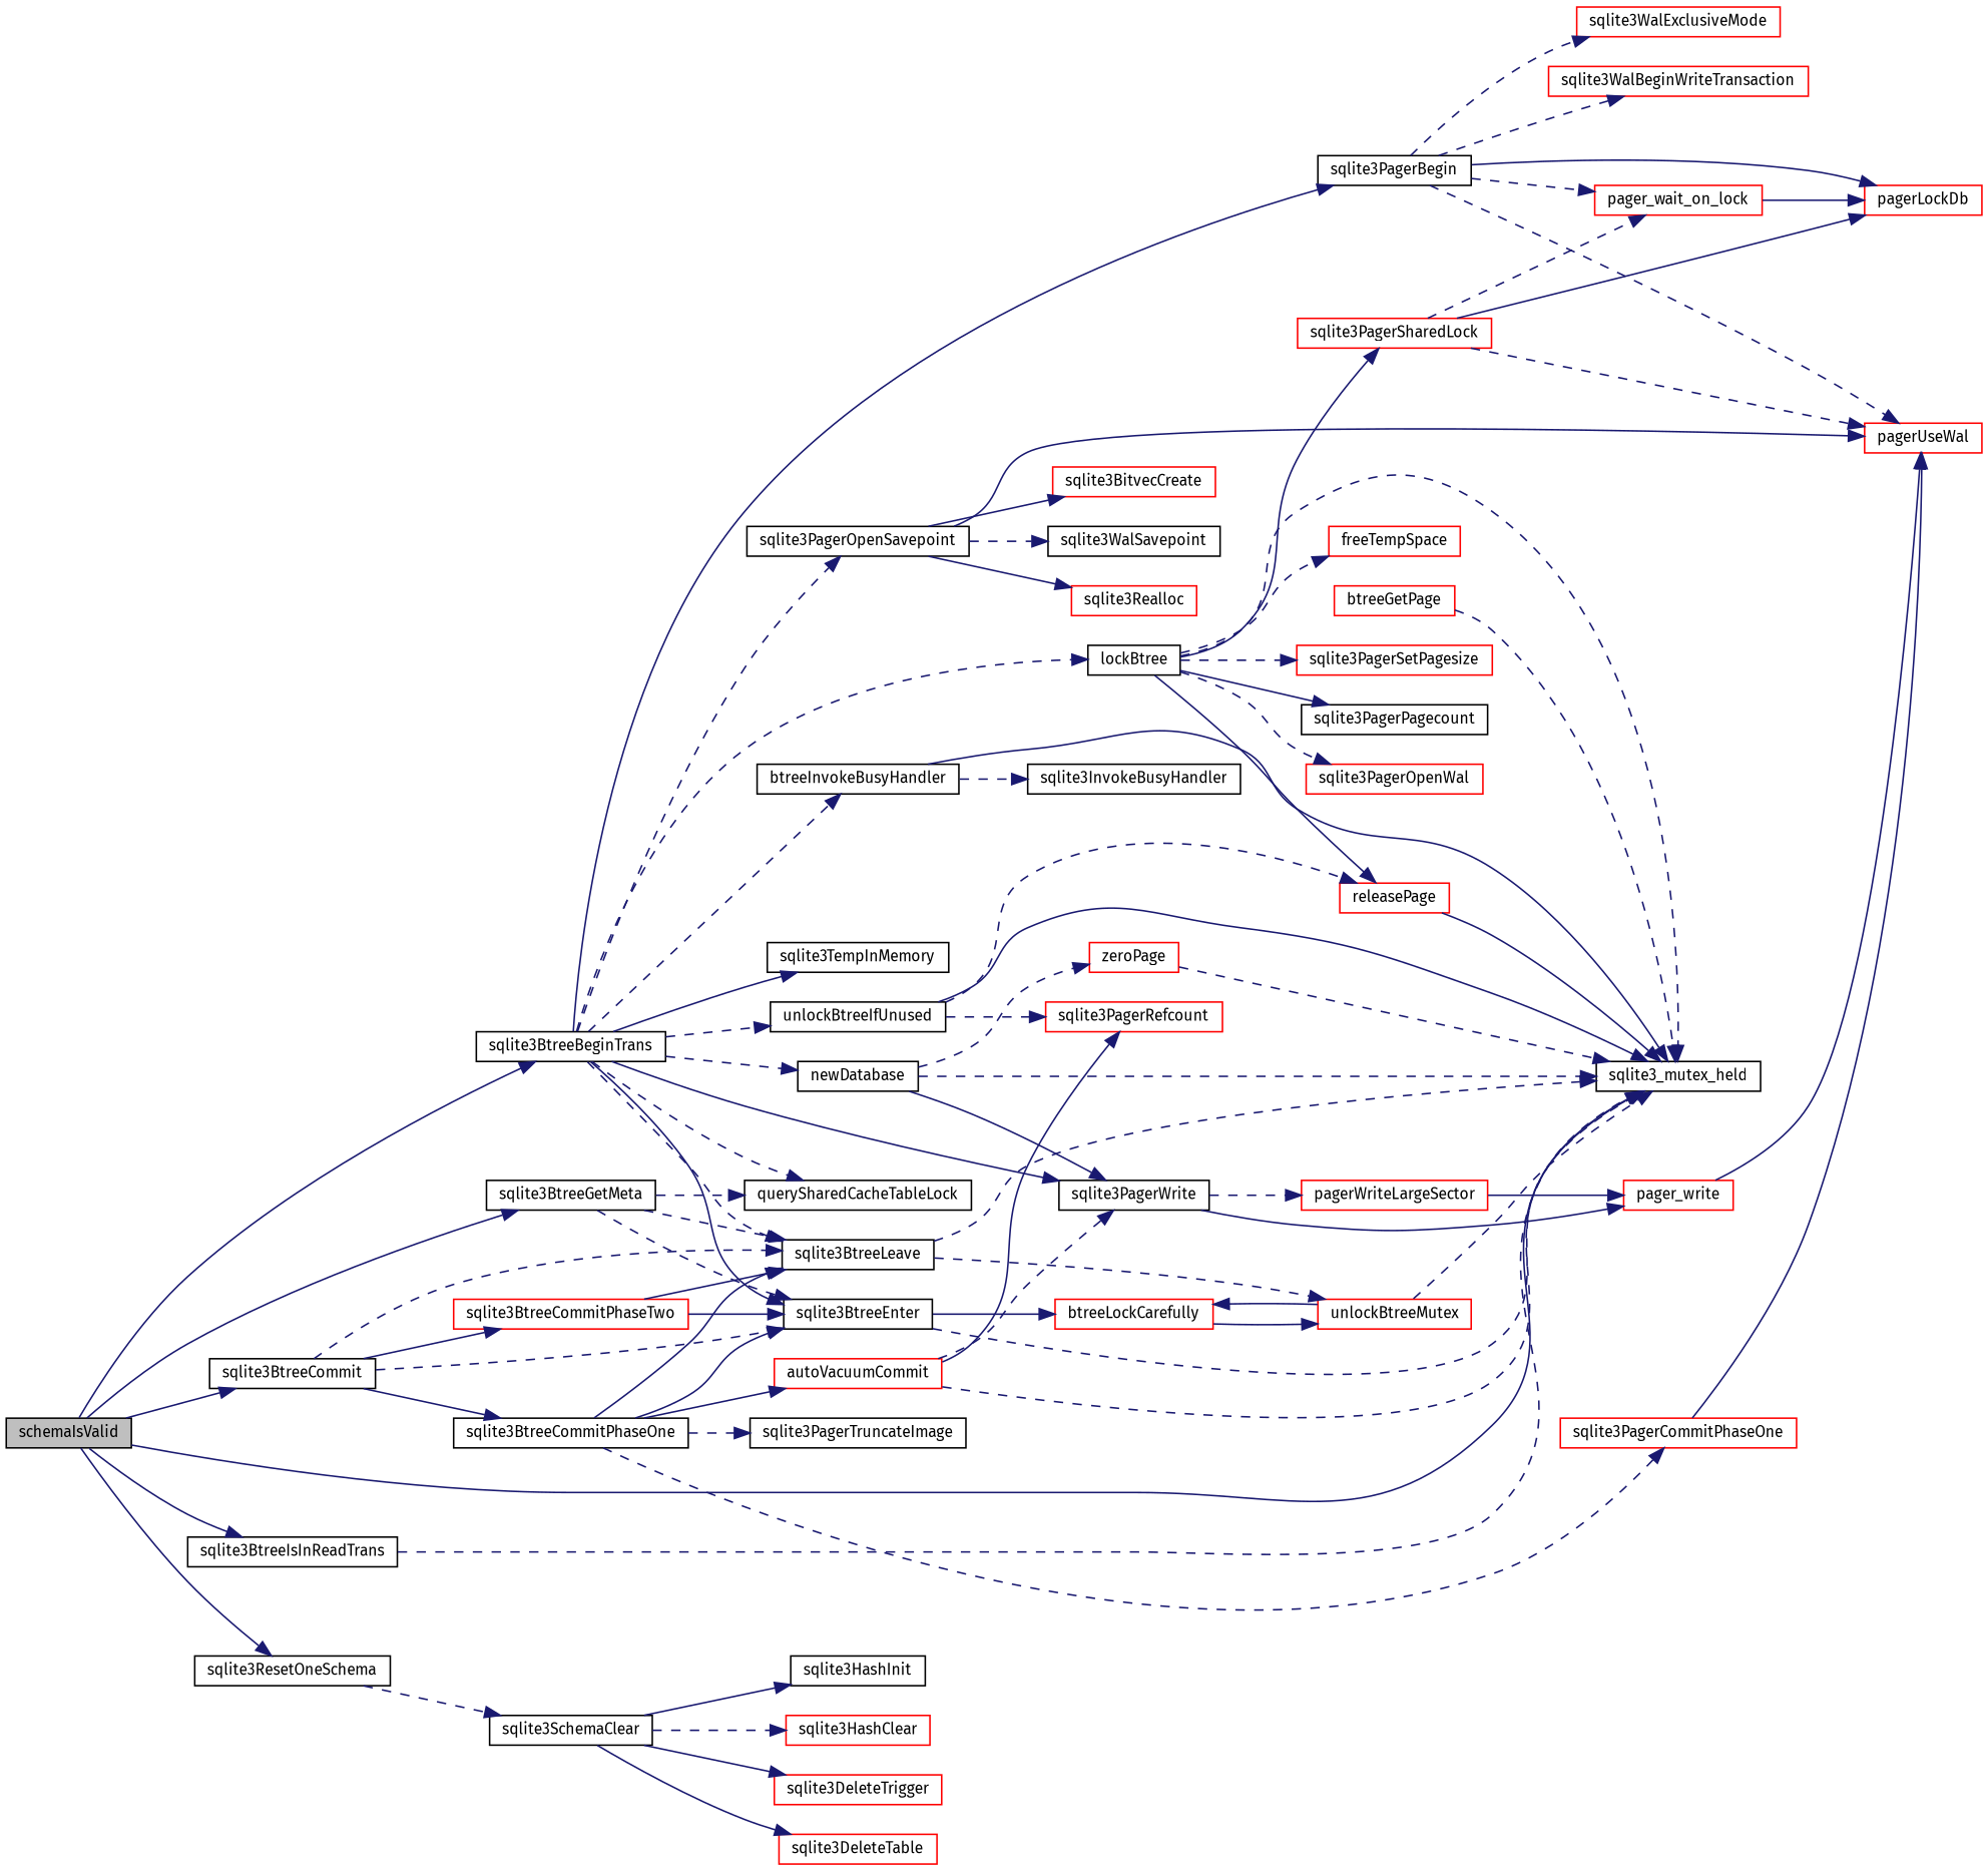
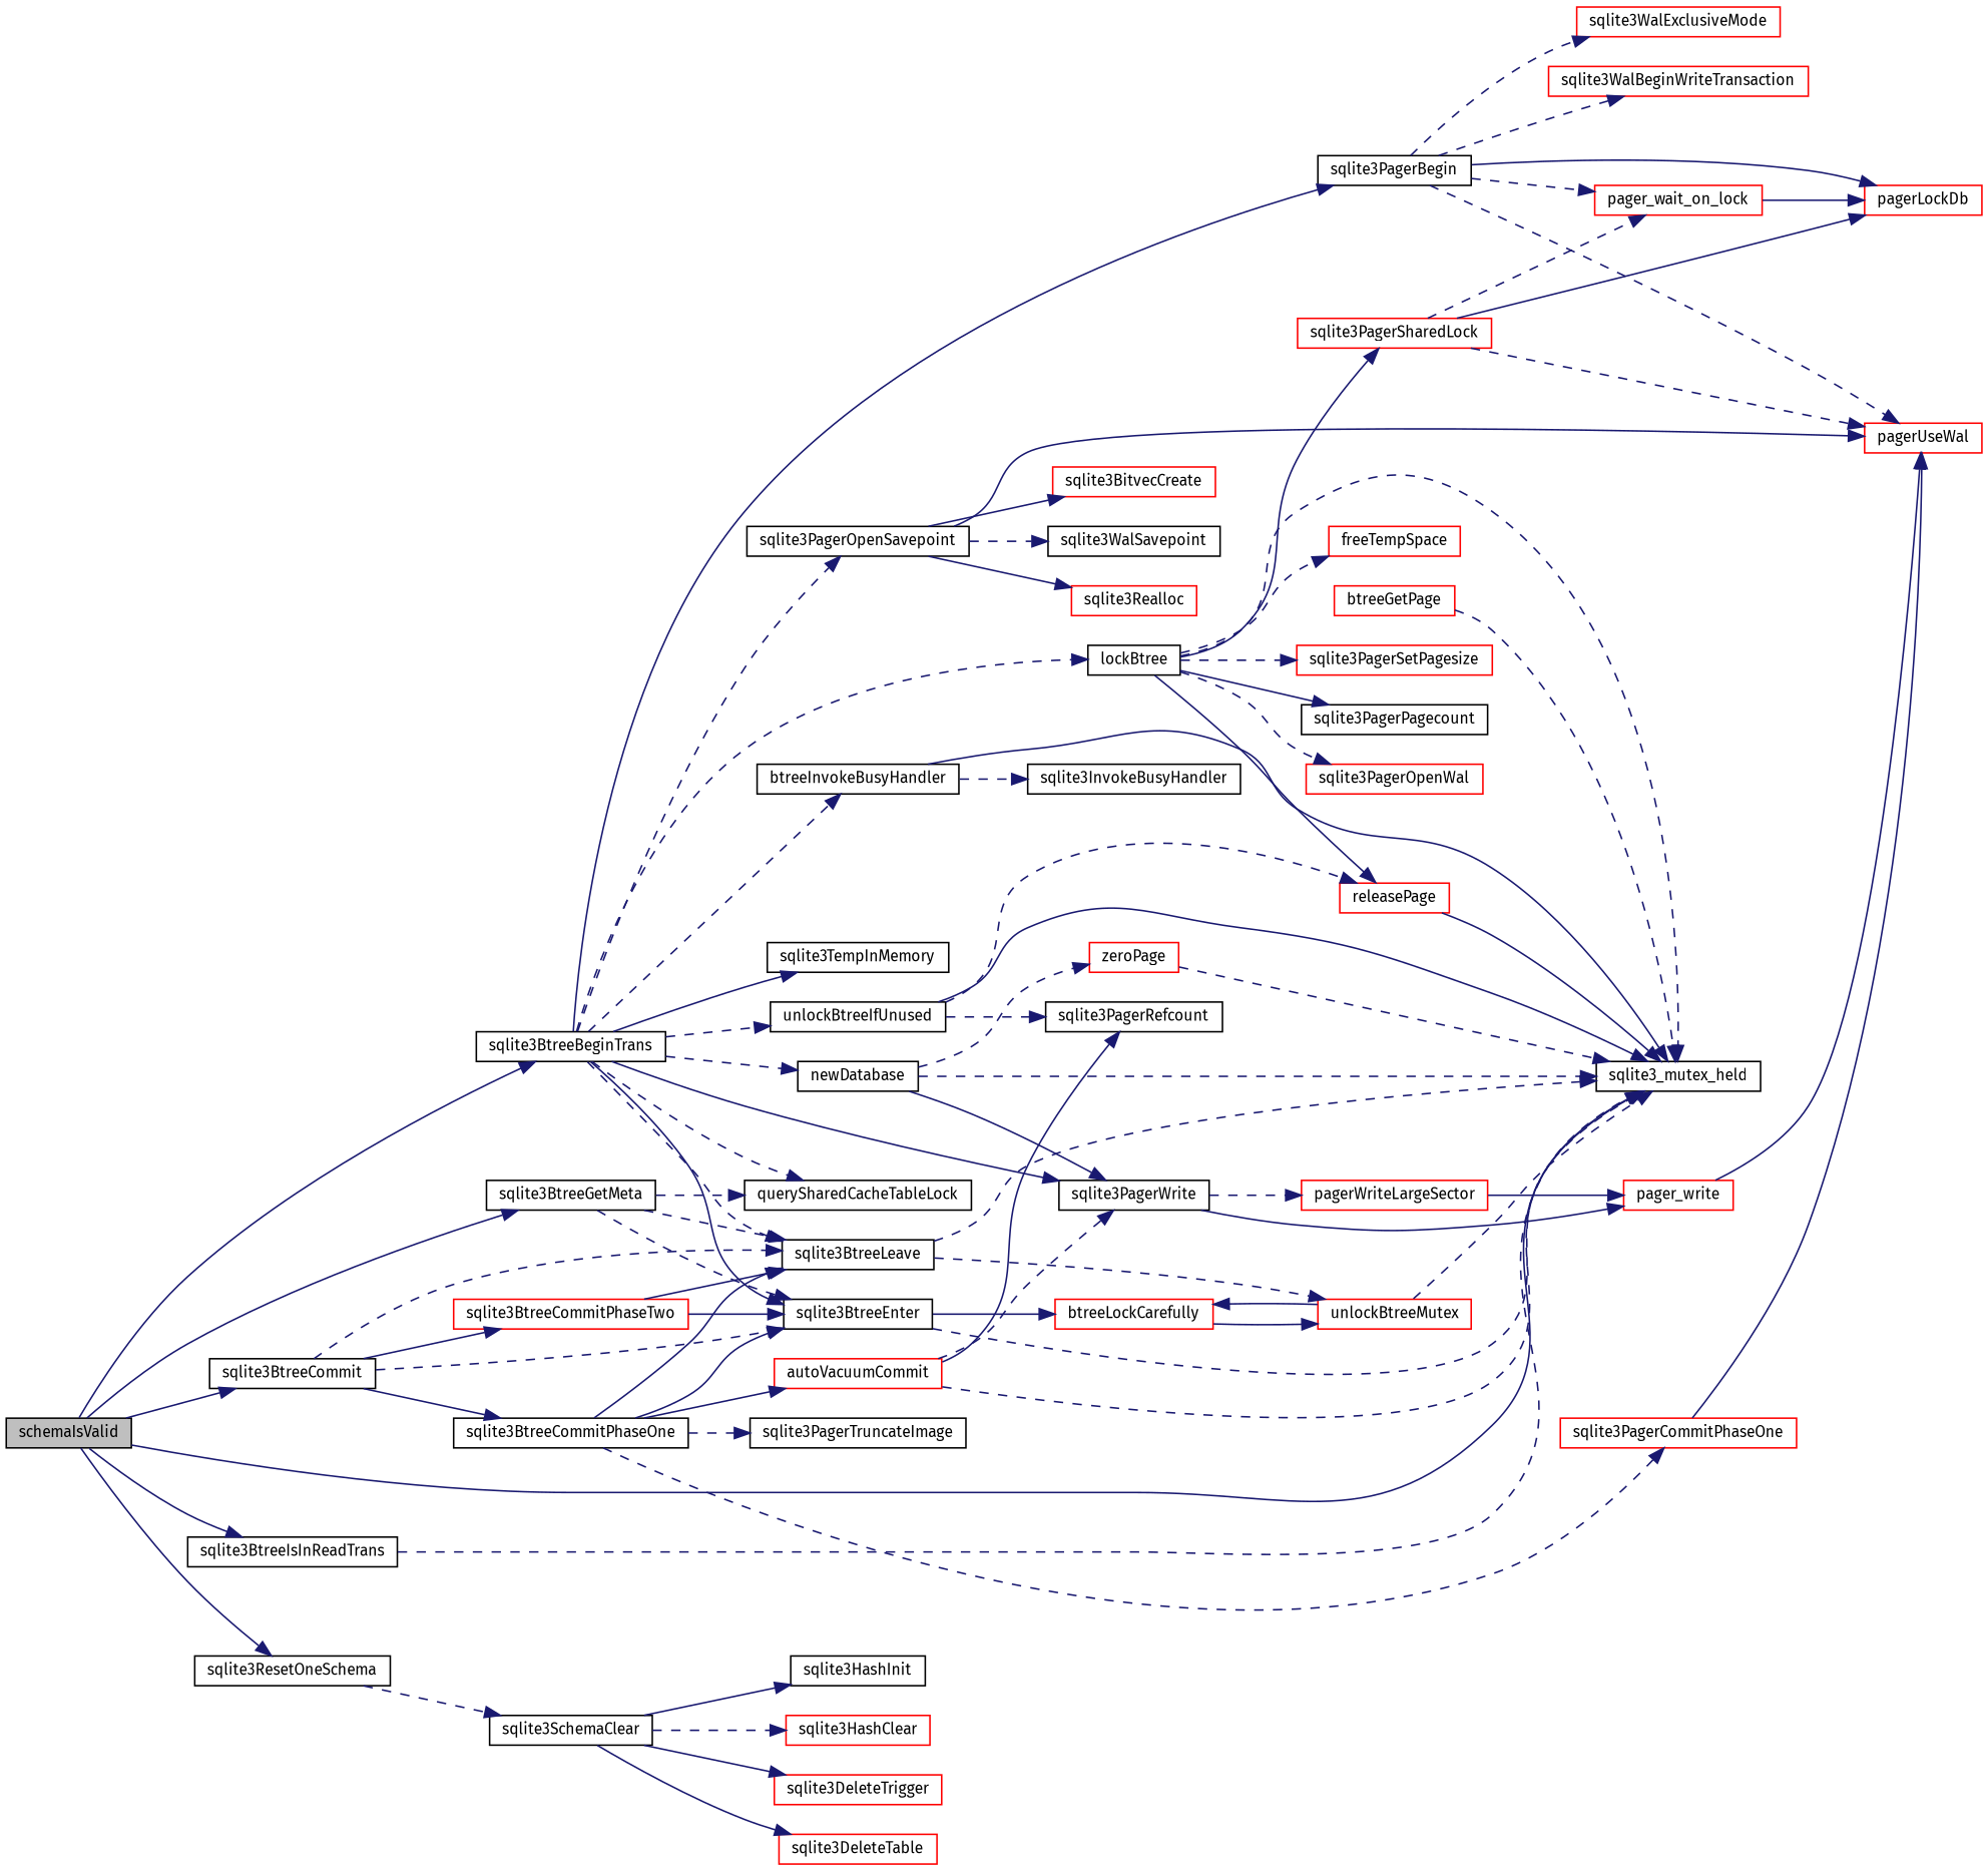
  digraph {
    fontname="Fira Sans"
    rankdir=LR
    node [color=black fillcolor=white fontname="Fira Sans" fontsize=10 shape=record style=filled]
    edge [color=midnightblue fontname="Fira Sans" fontsize=10 labelfontname=FreeSans labelfontsize=10 style=dashed]
    n1 [fillcolor=grey75 fontcolor=black height=0.2 label=schemaIsValid width=0.4]
    n2 [height=0.2 label=sqlite3_mutex_held width=0.4]
    n3 [height=0.2 label=sqlite3BtreeIsInReadTrans width=0.4]
    n4 [height=0.2 label=sqlite3BtreeBeginTrans width=0.4]
    n5 [height=0.2 label=sqlite3BtreeGetMeta width=0.4]
    n6 [height=0.2 label=sqlite3ResetOneSchema width=0.4]
    n7 [height=0.2 label=sqlite3BtreeCommit width=0.4]
    n8 [height=0.2 label=sqlite3BtreeEnter width=0.4]
    n9 [height=0.2 label=querySharedCacheTableLock width=0.4]
    n10 [height=0.2 label=lockBtree width=0.4]
    n11 [height=0.2 label=sqlite3PagerBegin width=0.4]
    n12 [height=0.2 label=sqlite3TempInMemory width=0.4]
    n13 [height=0.2 label=newDatabase width=0.4]
    n14 [height=0.2 label=sqlite3PagerWrite width=0.4]
    n15 [height=0.2 label=unlockBtreeIfUnused width=0.4]
    n16 [height=0.2 label=btreeInvokeBusyHandler width=0.4]
    n17 [height=0.2 label=sqlite3PagerOpenSavepoint width=0.4]
    n18 [height=0.2 label=sqlite3BtreeLeave width=0.4]
    n19 [height=0.2 label=sqlite3SchemaClear width=0.4]
    n20 [height=0.2 label=sqlite3BtreeCommitPhaseOne width=0.4]
    n21 [color=red height=0.2 label=sqlite3BtreeCommitPhaseTwo width=0.4]
    n22 [color=red height=0.2 label=btreeLockCarefully width=0.4]
    n23 [color=red height=0.2 label=sqlite3PagerSharedLock width=0.4]
    n24 [height=0.2 label=sqlite3PagerPagecount width=0.4]
    n25 [color=red height=0.2 label=sqlite3PagerOpenWal width=0.4]
    n26 [color=red height=0.2 label=releasePage width=0.4]
    n27 [color=red height=0.2 label=freeTempSpace width=0.4]
    n28 [color=red height=0.2 label=sqlite3PagerSetPagesize width=0.4]
    n29 [color=red height=0.2 label=pagerUseWal width=0.4]
    n30 [color=red height=0.2 label=pager_wait_on_lock width=0.4]
    n31 [color=red height=0.2 label=pagerLockDb width=0.4]
    n32 [color=red height=0.2 label=sqlite3WalExclusiveMode width=0.4]
    n33 [color=red height=0.2 label=sqlite3WalBeginWriteTransaction width=0.4]
    n34 [color=red height=0.2 label=zeroPage width=0.4]
    n35 [color=red height=0.2 label=pagerWriteLargeSector width=0.4]
    n36 [color=red height=0.2 label=pager_write width=0.4]
-   n37 [color=red height=0.2 label=sqlite3PagerRefcount width=0.4]
+   n37 [height=0.2 label=sqlite3PagerRefcount width=0.4]
    n38 [height=0.2 label=sqlite3InvokeBusyHandler width=0.4]
    n39 [color=red height=0.2 label=sqlite3Realloc width=0.4]
    n40 [color=red height=0.2 label=sqlite3BitvecCreate width=0.4]
    n41 [height=0.2 label=sqlite3WalSavepoint width=0.4]
    n42 [color=red height=0.2 label=unlockBtreeMutex width=0.4]
    n43 [color=red height=0.2 label=btreeGetPage width=0.4]
    n44 [height=0.2 label=sqlite3HashInit width=0.4]
    n45 [color=red height=0.2 label=sqlite3HashClear width=0.4]
    n46 [color=red height=0.2 label=sqlite3DeleteTrigger width=0.4]
    n47 [color=red height=0.2 label=sqlite3DeleteTable width=0.4]
    n48 [color=red height=0.2 label=autoVacuumCommit width=0.4]
    n49 [height=0.2 label=sqlite3PagerTruncateImage width=0.4]
    n50 [color=red height=0.2 label=sqlite3PagerCommitPhaseOne width=0.4]
    n1 -> n2 [style=solid]
    n1 -> n3 [style=solid]
    n1 -> n4 [style=solid]
    n1 -> n5 [style=solid]
    n1 -> n6 [style=solid]
    n1 -> n7 [style=solid]
    n3 -> n2
    n4 -> n8 [style=solid]
    n4 -> n9
    n4 -> n10
    n4 -> n11 [style=solid]
    n4 -> n12 [style=solid]
    n4 -> n13
    n4 -> n14 [style=solid]
    n4 -> n15
    n4 -> n16
    n4 -> n17
    n4 -> n18
    n5 -> n8
    n5 -> n9
    n5 -> n18
    n6 -> n19
    n7 -> n8
    n7 -> n18
    n7 -> n20 [style=solid]
    n7 -> n21 [style=solid]
    n8 -> n2
    n8 -> n22 [style=solid]
    n10 -> n2
    n10 -> n23 [style=solid]
    n10 -> n24 [style=solid]
    n10 -> n25
    n10 -> n26 [style=solid]
    n10 -> n27
    n10 -> n28
    n11 -> n29
    n11 -> n30
    n11 -> n31 [style=solid]
    n11 -> n32
    n11 -> n33
    n13 -> n2
    n13 -> n14 [style=solid]
    n13 -> n34
    n14 -> n35
    n14 -> n36 [style=solid]
    n15 -> n2 [style=solid]
    n15 -> n26
    n15 -> n37
    n16 -> n2 [style=solid]
    n16 -> n38
    n17 -> n29 [style=solid]
    n17 -> n39 [style=solid]
    n17 -> n40 [style=solid]
    n17 -> n41
    n18 -> n2
    n18 -> n42
    n19 -> n44 [style=solid]
    n19 -> n45
    n19 -> n46 [style=solid]
    n19 -> n47 [style=solid]
    n20 -> n8 [style=solid]
    n20 -> n18 [style=solid]
    n20 -> n48 [style=solid]
    n20 -> n49
    n20 -> n50
    n21 -> n8 [style=solid]
    n21 -> n18 [style=solid]
    n22 -> n42 [style=solid]
    n23 -> n29
    n23 -> n30
    n23 -> n31 [style=solid]
    n26 -> n2 [style=solid]
    n30 -> n31 [style=solid]
    n34 -> n2
    n35 -> n36 [style=solid]
    n36 -> n29 [style=solid]
    n42 -> n2
    n42 -> n22 [style=solid]
    n43 -> n2
    n48 -> n2
    n48 -> n14
    n48 -> n37 [style=solid]
    n50 -> n29 [style=solid]
  }
